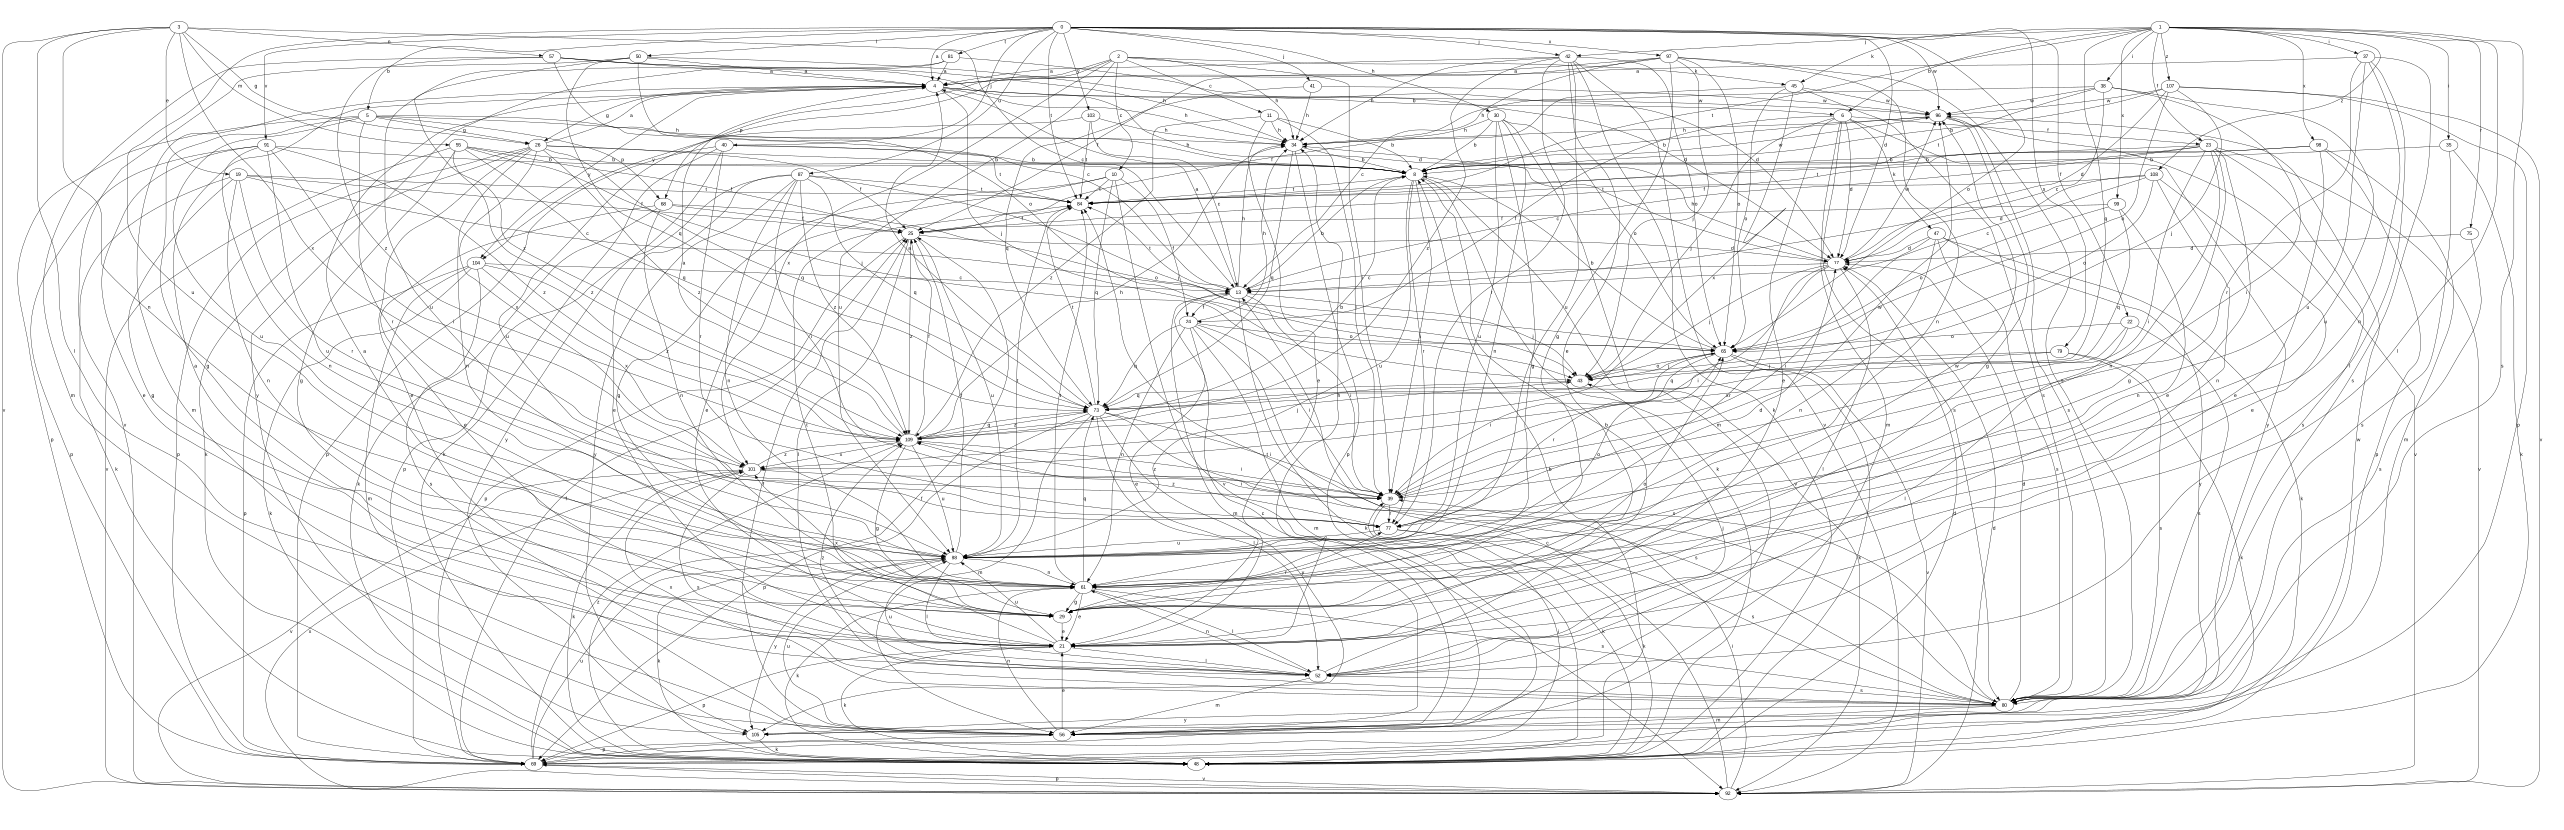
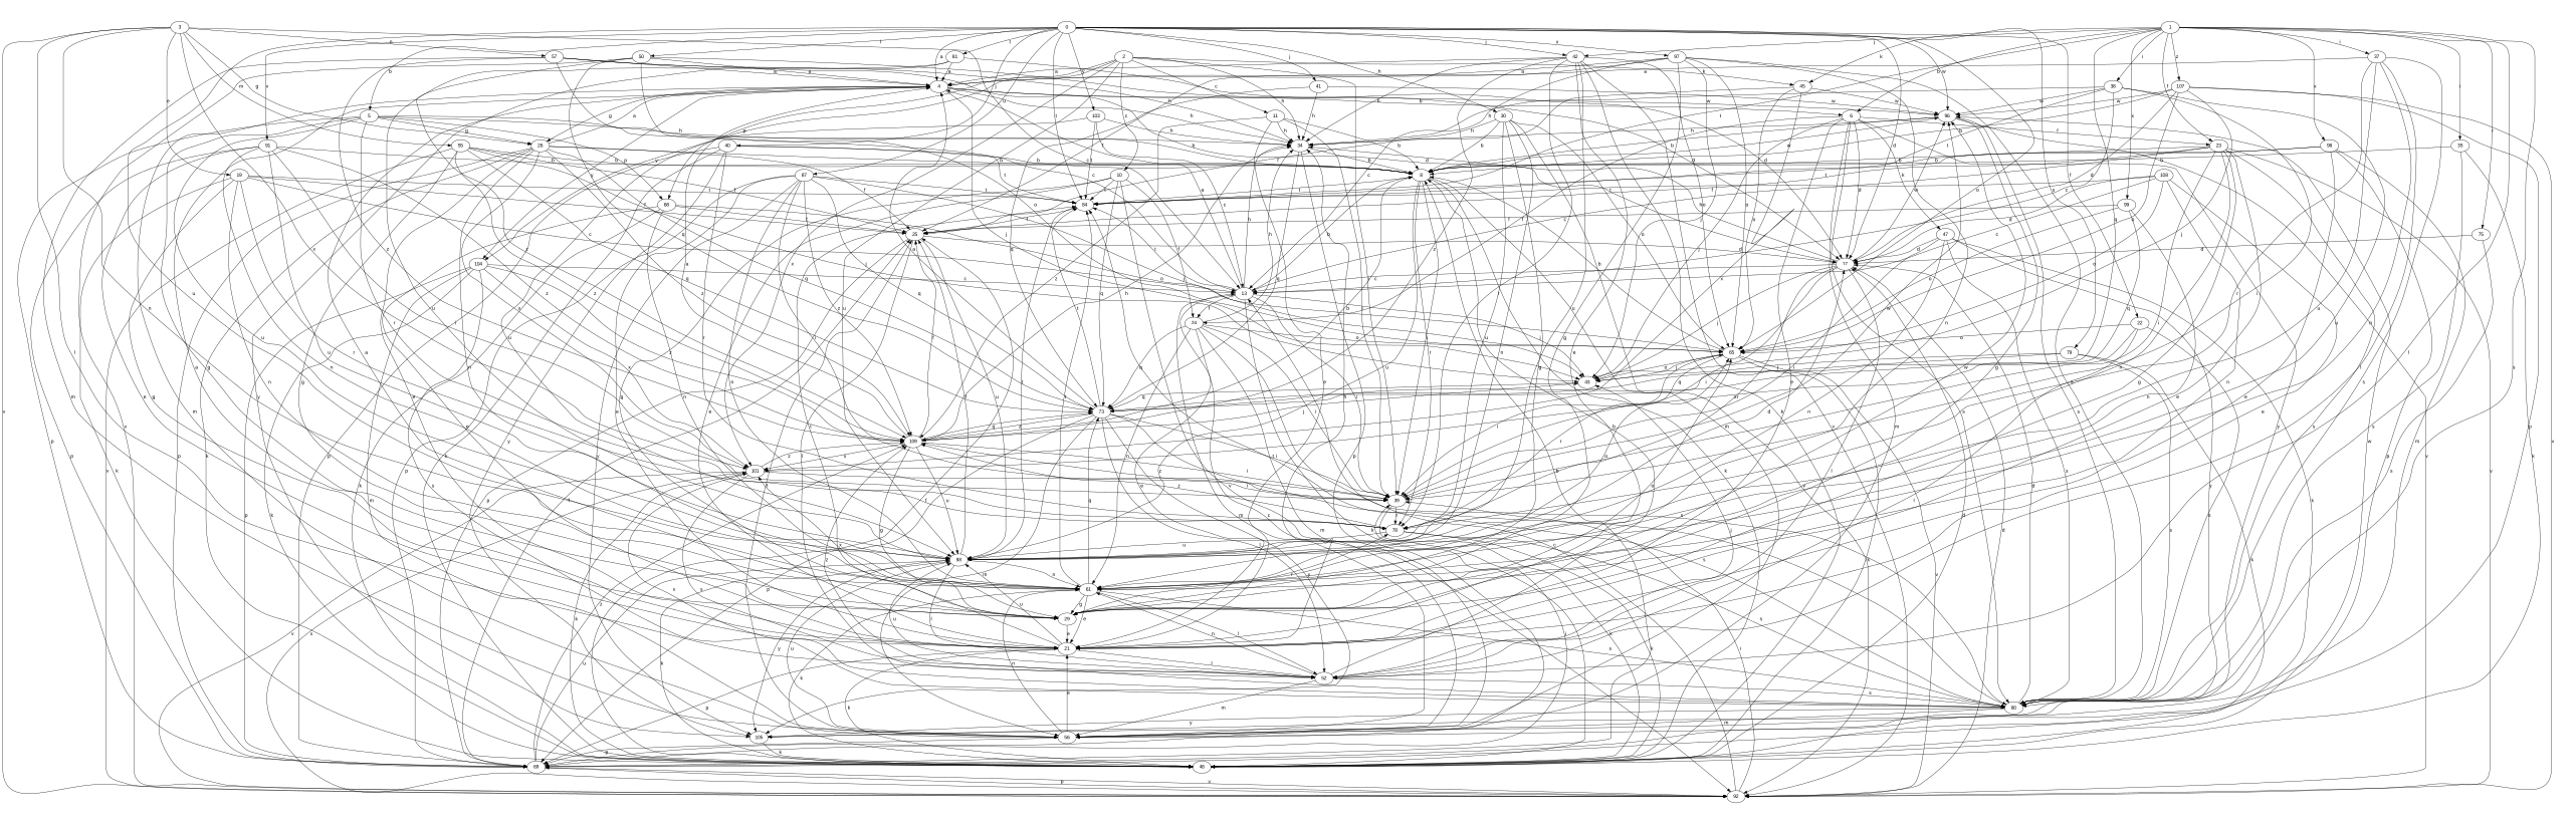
  strict digraph {
    fontname="Liberation Sans"
    node [fontname="Liberation Sans"]
    edge [fontname="Liberation Sans"]
    0
    4
    5
    17
    22
    30
    40
    41
    42
    50
    65
    79
    81
    84
    87
    88
    91
    96
    97
    103
    6
    34
    104
    26
    43
    56
    68
    8
    29
    69
-   77
+   77 [label=78]
    52
    39
    13
    80
    101
    61
    105
    48
    73
    92
    21
    109
    25
    1
    23
    35
    37
    38
    45
    75
    98
    99
    107
    108
    24
    47
    2
    10
    11
    3
    19
    55
    57
    0 -> 4 [label=a]
    0 -> 5 [label=b]
    0 -> 17 [label=d]
    0 -> 22 [label=f]
    0 -> 30 [label=h]
    0 -> 40 [label=j]
    0 -> 41 [label=j]
    0 -> 42 [label=j]
    0 -> 50 [label=l]
    0 -> 65 [label=o]
    0 -> 79 [label=s]
    0 -> 81 [label=t]
    0 -> 84 [label=t]
    0 -> 87 [label=u]
    0 -> 88 [label=u]
    0 -> 91 [label=v]
    0 -> 96 [label=w]
    0 -> 97 [label=x]
    0 -> 103 [label=y]
    4 -> 96 [label=w]
    4 -> 6 [label=b]
    4 -> 34 [label=h]
    4 -> 104 [label=y]
    4 -> 26 [label=g]
    4 -> 43 [label=j]
    4 -> 56 [label=m]
    5 -> 88 [label=u]
    5 -> 34 [label=h]
    5 -> 26 [label=g]
    5 -> 68 [label=p]
    5 -> 8 [label=b]
    5 -> 29 [label=g]
    5 -> 69 [label=p]
    5 -> 77 [label=r]
    17 -> 96 [label=w]
    17 -> 34 [label=h]
    17 -> 43 [label=j]
    17 -> 77 [label=r]
    17 -> 52 [label=l]
    17 -> 39 [label=i]
    17 -> 13 [label=c]
    22 -> 65 [label=o]
    22 -> 52 [label=l]
    22 -> 80 [label=s]
    22 -> 101 [label=x]
    30 -> 65 [label=o]
    30 -> 88 [label=u]
    30 -> 34 [label=h]
    30 -> 56 [label=m]
    30 -> 8 [label=b]
    30 -> 29 [label=g]
    30 -> 61 [label=n]
    40 -> 84 [label=t]
    40 -> 8 [label=b]
    40 -> 69 [label=p]
    40 -> 77 [label=r]
    40 -> 105 [label=y]
    40 -> 48 [label=k]
    41 -> 96 [label=w]
    41 -> 34 [label=h]
    41 -> 73 [label=q]
    42 -> 4 [label=a]
    42 -> 65 [label=o]
    42 -> 88 [label=u]
    42 -> 34 [label=h]
    42 -> 77 [label=r]
    42 -> 48 [label=k]
    42 -> 92 [label=v]
    42 -> 21 [label=e]
    42 -> 109 [label=z]
    50 -> 4 [label=a]
    50 -> 17 [label=d]
    50 -> 65 [label=o]
    50 -> 73 [label=q]
    50 -> 92 [label=v]
    50 -> 109 [label=z]
    65 -> 43 [label=j]
    65 -> 8 [label=b]
    65 -> 77 [label=r]
    65 -> 39 [label=i]
    65 -> 48 [label=k]
    65 -> 92 [label=v]
    79 -> 43 [label=j]
    79 -> 80 [label=s]
    79 -> 48 [label=k]
    79 -> 73 [label=q]
    81 -> 4 [label=a]
    81 -> 17 [label=d]
    81 -> 88 [label=u]
    81 -> 105 [label=y]
    84 -> 25 [label=f]
    87 -> 84 [label=t]
    87 -> 43 [label=j]
    87 -> 69 [label=p]
    87 -> 39 [label=i]
    87 -> 61 [label=n]
    87 -> 105 [label=y]
    87 -> 73 [label=q]
    87 -> 21 [label=e]
    87 -> 109 [label=z]
    88 -> 17 [label=d]
    88 -> 65 [label=o]
    88 -> 84 [label=t]
    88 -> 52 [label=l]
    88 -> 61 [label=n]
    88 -> 105 [label=y]
    88 -> 48 [label=k]
    88 -> 25 [label=f]
    91 -> 88 [label=u]
    91 -> 8 [label=b]
    91 -> 69 [label=p]
    91 -> 39 [label=i]
    91 -> 61 [label=n]
    91 -> 21 [label=e]
    91 -> 109 [label=z]
    96 -> 34 [label=h]
    96 -> 8 [label=b]
    96 -> 29 [label=g]
    96 -> 80 [label=s]
    96 -> 92 [label=v]
    97 -> 4 [label=a]
    97 -> 65 [label=o]
    97 -> 43 [label=j]
    97 -> 29 [label=g]
    97 -> 13 [label=c]
    97 -> 80 [label=s]
    97 -> 61 [label=n]
    97 -> 25 [label=f]
    103 -> 84 [label=t]
    103 -> 88 [label=u]
    103 -> 34 [label=h]
    103 -> 13 [label=c]
    6 -> 17 [label=d]
    6 -> 43 [label=j]
    6 -> 56 [label=m]
    6 -> 80 [label=s]
    6 -> 105 [label=y]
    6 -> 21 [label=e]
    6 -> 23 [label=f]
    6 -> 24 [label=f]
    6 -> 47 [label=k]
    34 -> 8 [label=b]
    34 -> 69 [label=p]
    34 -> 73 [label=q]
    104 -> 56 [label=m]
    104 -> 69 [label=p]
    104 -> 13 [label=c]
    104 -> 80 [label=s]
    104 -> 101 [label=x]
    104 -> 48 [label=k]
    104 -> 109 [label=z]
    26 -> 4 [label=a]
    26 -> 8 [label=b]
    26 -> 69 [label=p]
    26 -> 101 [label=x]
    26 -> 61 [label=n]
    26 -> 48 [label=k]
    26 -> 73 [label=q]
    26 -> 21 [label=e]
    26 -> 109 [label=z]
    26 -> 25 [label=f]
    43 -> 65 [label=o]
    43 -> 73 [label=q]
    56 -> 88 [label=u]
    56 -> 69 [label=p]
    56 -> 13 [label=c]
    56 -> 61 [label=n]
    56 -> 21 [label=e]
    56 -> 25 [label=f]
    68 -> 65 [label=o]
    68 -> 61 [label=n]
    68 -> 48 [label=k]
    68 -> 21 [label=e]
    68 -> 25 [label=f]
    8 -> 84 [label=t]
    8 -> 88 [label=u]
    8 -> 96 [label=w]
    8 -> 77 [label=r]
    8 -> 39 [label=i]
    8 -> 48 [label=k]
    8 -> 92 [label=v]
    29 -> 4 [label=a]
    29 -> 65 [label=o]
    29 -> 96 [label=w]
    29 -> 77 [label=r]
    29 -> 101 [label=x]
    29 -> 21 [label=e]
    69 -> 88 [label=u]
    69 -> 8 [label=b]
    69 -> 39 [label=i]
    69 -> 92 [label=v]
    69 -> 109 [label=z]
    69 -> 25 [label=f]
    77 -> 88 [label=u]
    77 -> 80 [label=s]
    77 -> 48 [label=k]
    77 -> 109 [label=z]
    52 -> 88 [label=u]
    52 -> 43 [label=j]
    52 -> 56 [label=m]
    52 -> 8 [label=b]
    52 -> 80 [label=s]
    52 -> 61 [label=n]
    52 -> 109 [label=z]
    39 -> 96 [label=w]
    39 -> 77 [label=r]
    39 -> 48 [label=k]
    39 -> 109 [label=z]
    13 -> 4 [label=a]
    13 -> 84 [label=t]
    13 -> 34 [label=h]
    13 -> 43 [label=j]
    13 -> 56 [label=m]
    13 -> 8 [label=b]
    13 -> 39 [label=i]
    13 -> 48 [label=k]
    13 -> 24 [label=f]
    80 -> 17 [label=d]
    80 -> 84 [label=t]
    80 -> 56 [label=m]
    80 -> 101 [label=x]
    80 -> 105 [label=y]
    101 -> 39 [label=i]
    101 -> 80 [label=s]
    101 -> 48 [label=k]
    101 -> 92 [label=v]
    101 -> 109 [label=z]
    61 -> 84 [label=t]
    61 -> 29 [label=g]
    61 -> 52 [label=l]
    61 -> 80 [label=s]
    61 -> 48 [label=k]
    61 -> 73 [label=q]
    61 -> 21 [label=e]
    105 -> 48 [label=k]
    48 -> 17 [label=d]
    48 -> 96 [label=w]
    48 -> 25 [label=f]
    73 -> 4 [label=a]
    73 -> 84 [label=t]
    73 -> 56 [label=m]
    73 -> 69 [label=p]
    73 -> 52 [label=l]
    73 -> 39 [label=i]
    73 -> 80 [label=s]
    73 -> 105 [label=y]
    73 -> 109 [label=z]
    92 -> 17 [label=d]
    92 -> 69 [label=p]
    92 -> 39 [label=i]
    92 -> 13 [label=c]
    92 -> 101 [label=x]
    21 -> 4 [label=a]
    21 -> 84 [label=t]
    21 -> 88 [label=u]
    21 -> 34 [label=h]
    21 -> 69 [label=p]
    21 -> 52 [label=l]
    21 -> 48 [label=k]
    109 -> 4 [label=a]
    109 -> 88 [label=u]
    109 -> 34 [label=h]
    109 -> 43 [label=j]
    109 -> 8 [label=b]
    109 -> 29 [label=g]
    109 -> 39 [label=i]
    109 -> 101 [label=x]
    109 -> 73 [label=q]
    109 -> 25 [label=f]
    25 -> 17 [label=d]
    25 -> 88 [label=u]
    25 -> 69 [label=p]
    25 -> 52 [label=l]
-   25 -> 109 [label=z]
    1 -> 42 [label=j]
    1 -> 84 [label=t]
    1 -> 6 [label=b]
    1 -> 52 [label=l]
    1 -> 80 [label=s]
    1 -> 73 [label=q]
    1 -> 23 [label=f]
    1 -> 35 [label=i]
    1 -> 37 [label=i]
    1 -> 38 [label=i]
    1 -> 45 [label=k]
    1 -> 75 [label=r]
    1 -> 98 [label=x]
    1 -> 99 [label=x]
    1 -> 107 [label=z]
-   1 -> 108 [label=z]
    23 -> 8 [label=b]
    23 -> 29 [label=g]
    23 -> 39 [label=i]
    23 -> 13 [label=c]
    23 -> 80 [label=s]
    23 -> 61 [label=n]
    23 -> 92 [label=v]
    23 -> 21 [label=e]
    23 -> 25 [label=f]
    35 -> 8 [label=b]
    35 -> 80 [label=s]
    35 -> 48 [label=k]
    37 -> 4 [label=a]
    37 -> 88 [label=u]
    37 -> 77 [label=r]
    37 -> 52 [label=l]
    37 -> 80 [label=s]
    37 -> 61 [label=n]
    38 -> 84 [label=t]
    38 -> 88 [label=u]
    38 -> 96 [label=w]
    38 -> 34 [label=h]
    38 -> 39 [label=i]
    38 -> 13 [label=c]
    45 -> 65 [label=o]
    45 -> 96 [label=w]
-   45 -> 80 [label=s]
    45 -> 101 [label=x]
    45 -> 25 [label=f]
    75 -> 17 [label=d]
    75 -> 80 [label=s]
    98 -> 84 [label=t]
    98 -> 56 [label=m]
    98 -> 8 [label=b]
    98 -> 69 [label=p]
    98 -> 21 [label=e]
    99 -> 65 [label=o]
    99 -> 61 [label=n]
    99 -> 73 [label=q]
    99 -> 25 [label=f]
    107 -> 17 [label=d]
    107 -> 65 [label=o]
    107 -> 96 [label=w]
    107 -> 43 [label=j]
    107 -> 8 [label=b]
    107 -> 69 [label=p]
    107 -> 92 [label=v]
    108 -> 17 [label=d]
    108 -> 65 [label=o]
    108 -> 84 [label=t]
    108 -> 13 [label=c]
    108 -> 61 [label=n]
    108 -> 21 [label=e]
    24 -> 65 [label=o]
    24 -> 34 [label=h]
    24 -> 56 [label=m]
    24 -> 39 [label=i]
    24 -> 80 [label=s]
    24 -> 61 [label=n]
    24 -> 73 [label=q]
    24 -> 21 [label=e]
    47 -> 17 [label=d]
    47 -> 39 [label=i]
    47 -> 80 [label=s]
    47 -> 61 [label=n]
    47 -> 105 [label=y]
    47 -> 48 [label=k]
    2 -> 88 [label=u]
    2 -> 34 [label=h]
    2 -> 104 [label=y]
    2 -> 68 [label=p]
    2 -> 39 [label=i]
    2 -> 101 [label=x]
    2 -> 45 [label=k]
    2 -> 10 [label=c]
    2 -> 11 [label=c]
    10 -> 84 [label=t]
    10 -> 29 [label=g]
    10 -> 73 [label=q]
    10 -> 92 [label=v]
    10 -> 21 [label=e]
    10 -> 24 [label=f]
    11 -> 34 [label=h]
    11 -> 8 [label=b]
    11 -> 39 [label=i]
    11 -> 21 [label=e]
    11 -> 109 [label=z]
    3 -> 26 [label=g]
    3 -> 52 [label=l]
    3 -> 13 [label=c]
    3 -> 101 [label=x]
    3 -> 61 [label=n]
    3 -> 92 [label=v]
    3 -> 19 [label=e]
    3 -> 55 [label=m]
    3 -> 57 [label=n]
    19 -> 84 [label=t]
    19 -> 29 [label=g]
    19 -> 77 [label=r]
    19 -> 13 [label=c]
    19 -> 61 [label=n]
    19 -> 48 [label=k]
    19 -> 25 [label=f]
    55 -> 43 [label=j]
    55 -> 8 [label=b]
    55 -> 29 [label=g]
    55 -> 73 [label=q]
    55 -> 92 [label=v]
    55 -> 109 [label=z]
    55 -> 25 [label=f]
    57 -> 4 [label=a]
    57 -> 17 [label=d]
    57 -> 34 [label=h]
    57 -> 56 [label=m]
    57 -> 13 [label=c]
    57 -> 109 [label=z]
  }
